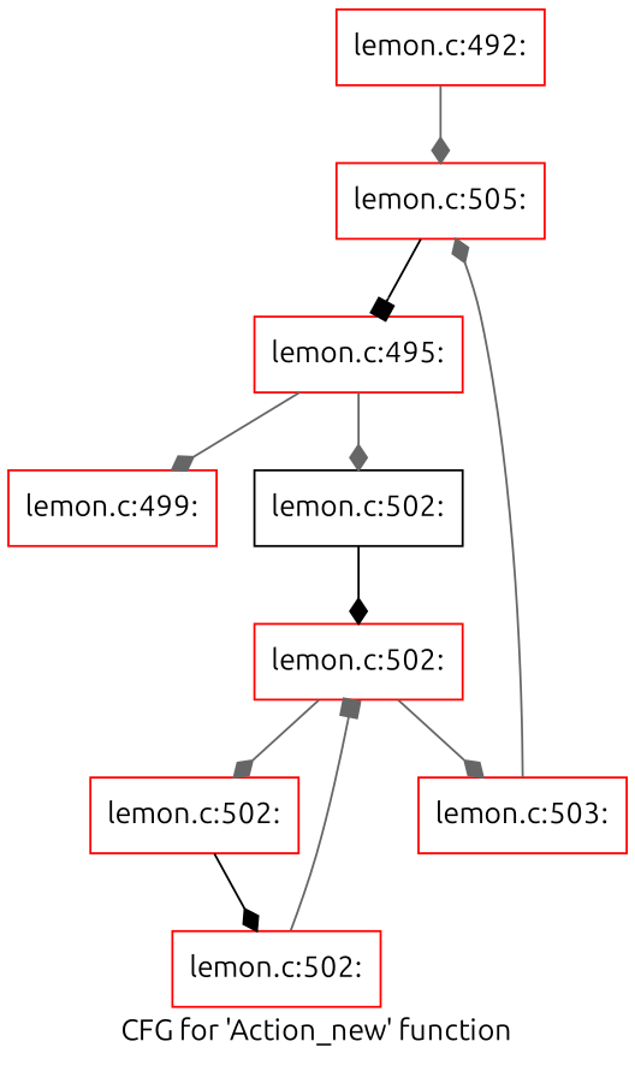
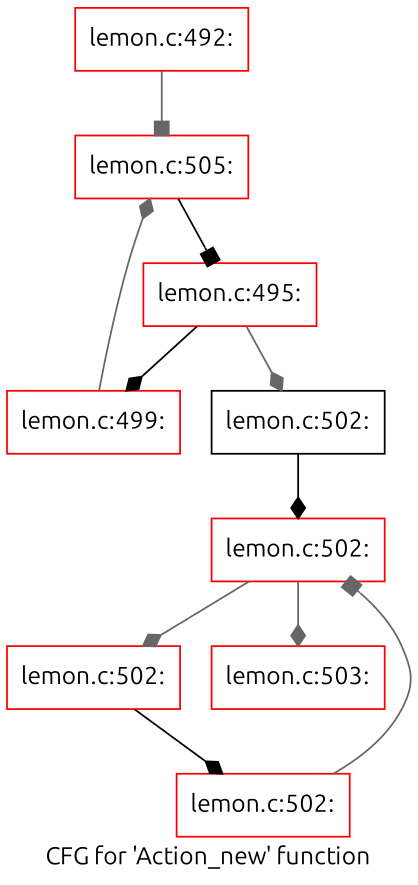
  digraph {
    fontname=Ubuntu
    label="CFG for 'Action_new' function"
    node [color=red fontname=Ubuntu shape=record]
    edge [arrowhead=diamond color=gray40 fontname=Ubuntu]
    n1 [label="{lemon.c:492:}"]
    n2 [label="{lemon.c:505:}"]
    n3 [label="{lemon.c:495:}"]
    n4 [label="{lemon.c:499:}"]
    n5 [color=black label="{lemon.c:502:}"]
    n6 [label="{lemon.c:502:}"]
    n7 [label="{lemon.c:502:}"]
    n8 [label="{lemon.c:503:}"]
    n9 [label="{lemon.c:502:}"]
-   n1 -> n2
+   n1 -> n2 [arrowhead=box]
    n2 -> n3 [arrowhead=box color=black]
-   n3 -> n4
+   n3 -> n4 [color=black]
    n3 -> n5
    n5 -> n6 [color=black]
    n6 -> n7
    n6 -> n8
    n7 -> n9 [color=black]
-   n8 -> n2
+   n4 -> n2
    n9 -> n6 [arrowhead=box]
  }
